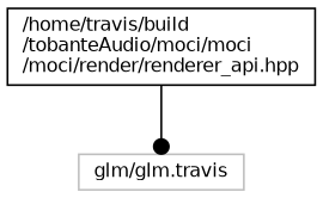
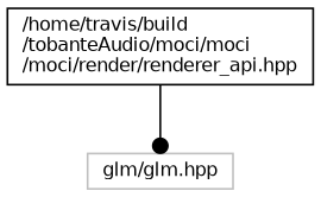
  digraph {
    fontname="DejaVu Sans"
    node [fillcolor=white fontname="DejaVu Sans" fontsize=10 shape=record style=filled]
    n1 [color=black fontcolor=black height=0.2 label="/home/travis/build\l/tobanteAudio/moci/moci\l/moci/render/renderer_api.hpp" width=0.4]
-   n2 [color=grey75 height=0.2 label="glm/glm.travis" width=0.4]
+   n2 [color=grey75 height=0.2 label="glm/glm.hpp" width=0.4]
    n1 -> n2 [color=black fontname="DejaVu Sans" fontsize=10 labelfontname=Helvetica labelfontsize=10 style=solid arrowhead=dot]
  }
